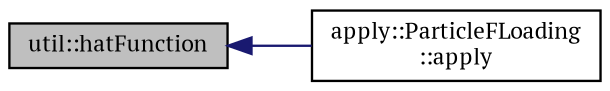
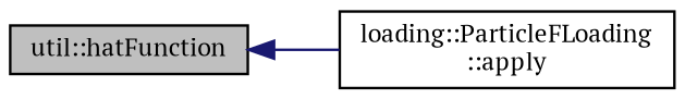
  digraph {
    rankdir=LR
    fontname="PT Serif"
    node [color=black fontname="PT Serif" fontsize=10 shape=record style=filled]
    n1 [fillcolor=grey75 fontcolor=black height=0.2 label="util::hatFunction" width=0.4]
-   n2 [fillcolor=white height=0.2 label="apply::ParticleFLoading\l::apply" width=0.4]
+   n2 [fillcolor=white height=0.2 label="loading::ParticleFLoading\l::apply" width=0.4]
    n1 -> n2 [color=midnightblue dir=back fontname="PT Serif" fontsize=10 labelfontname=Helvetica labelfontsize=10 style=solid]
  }
